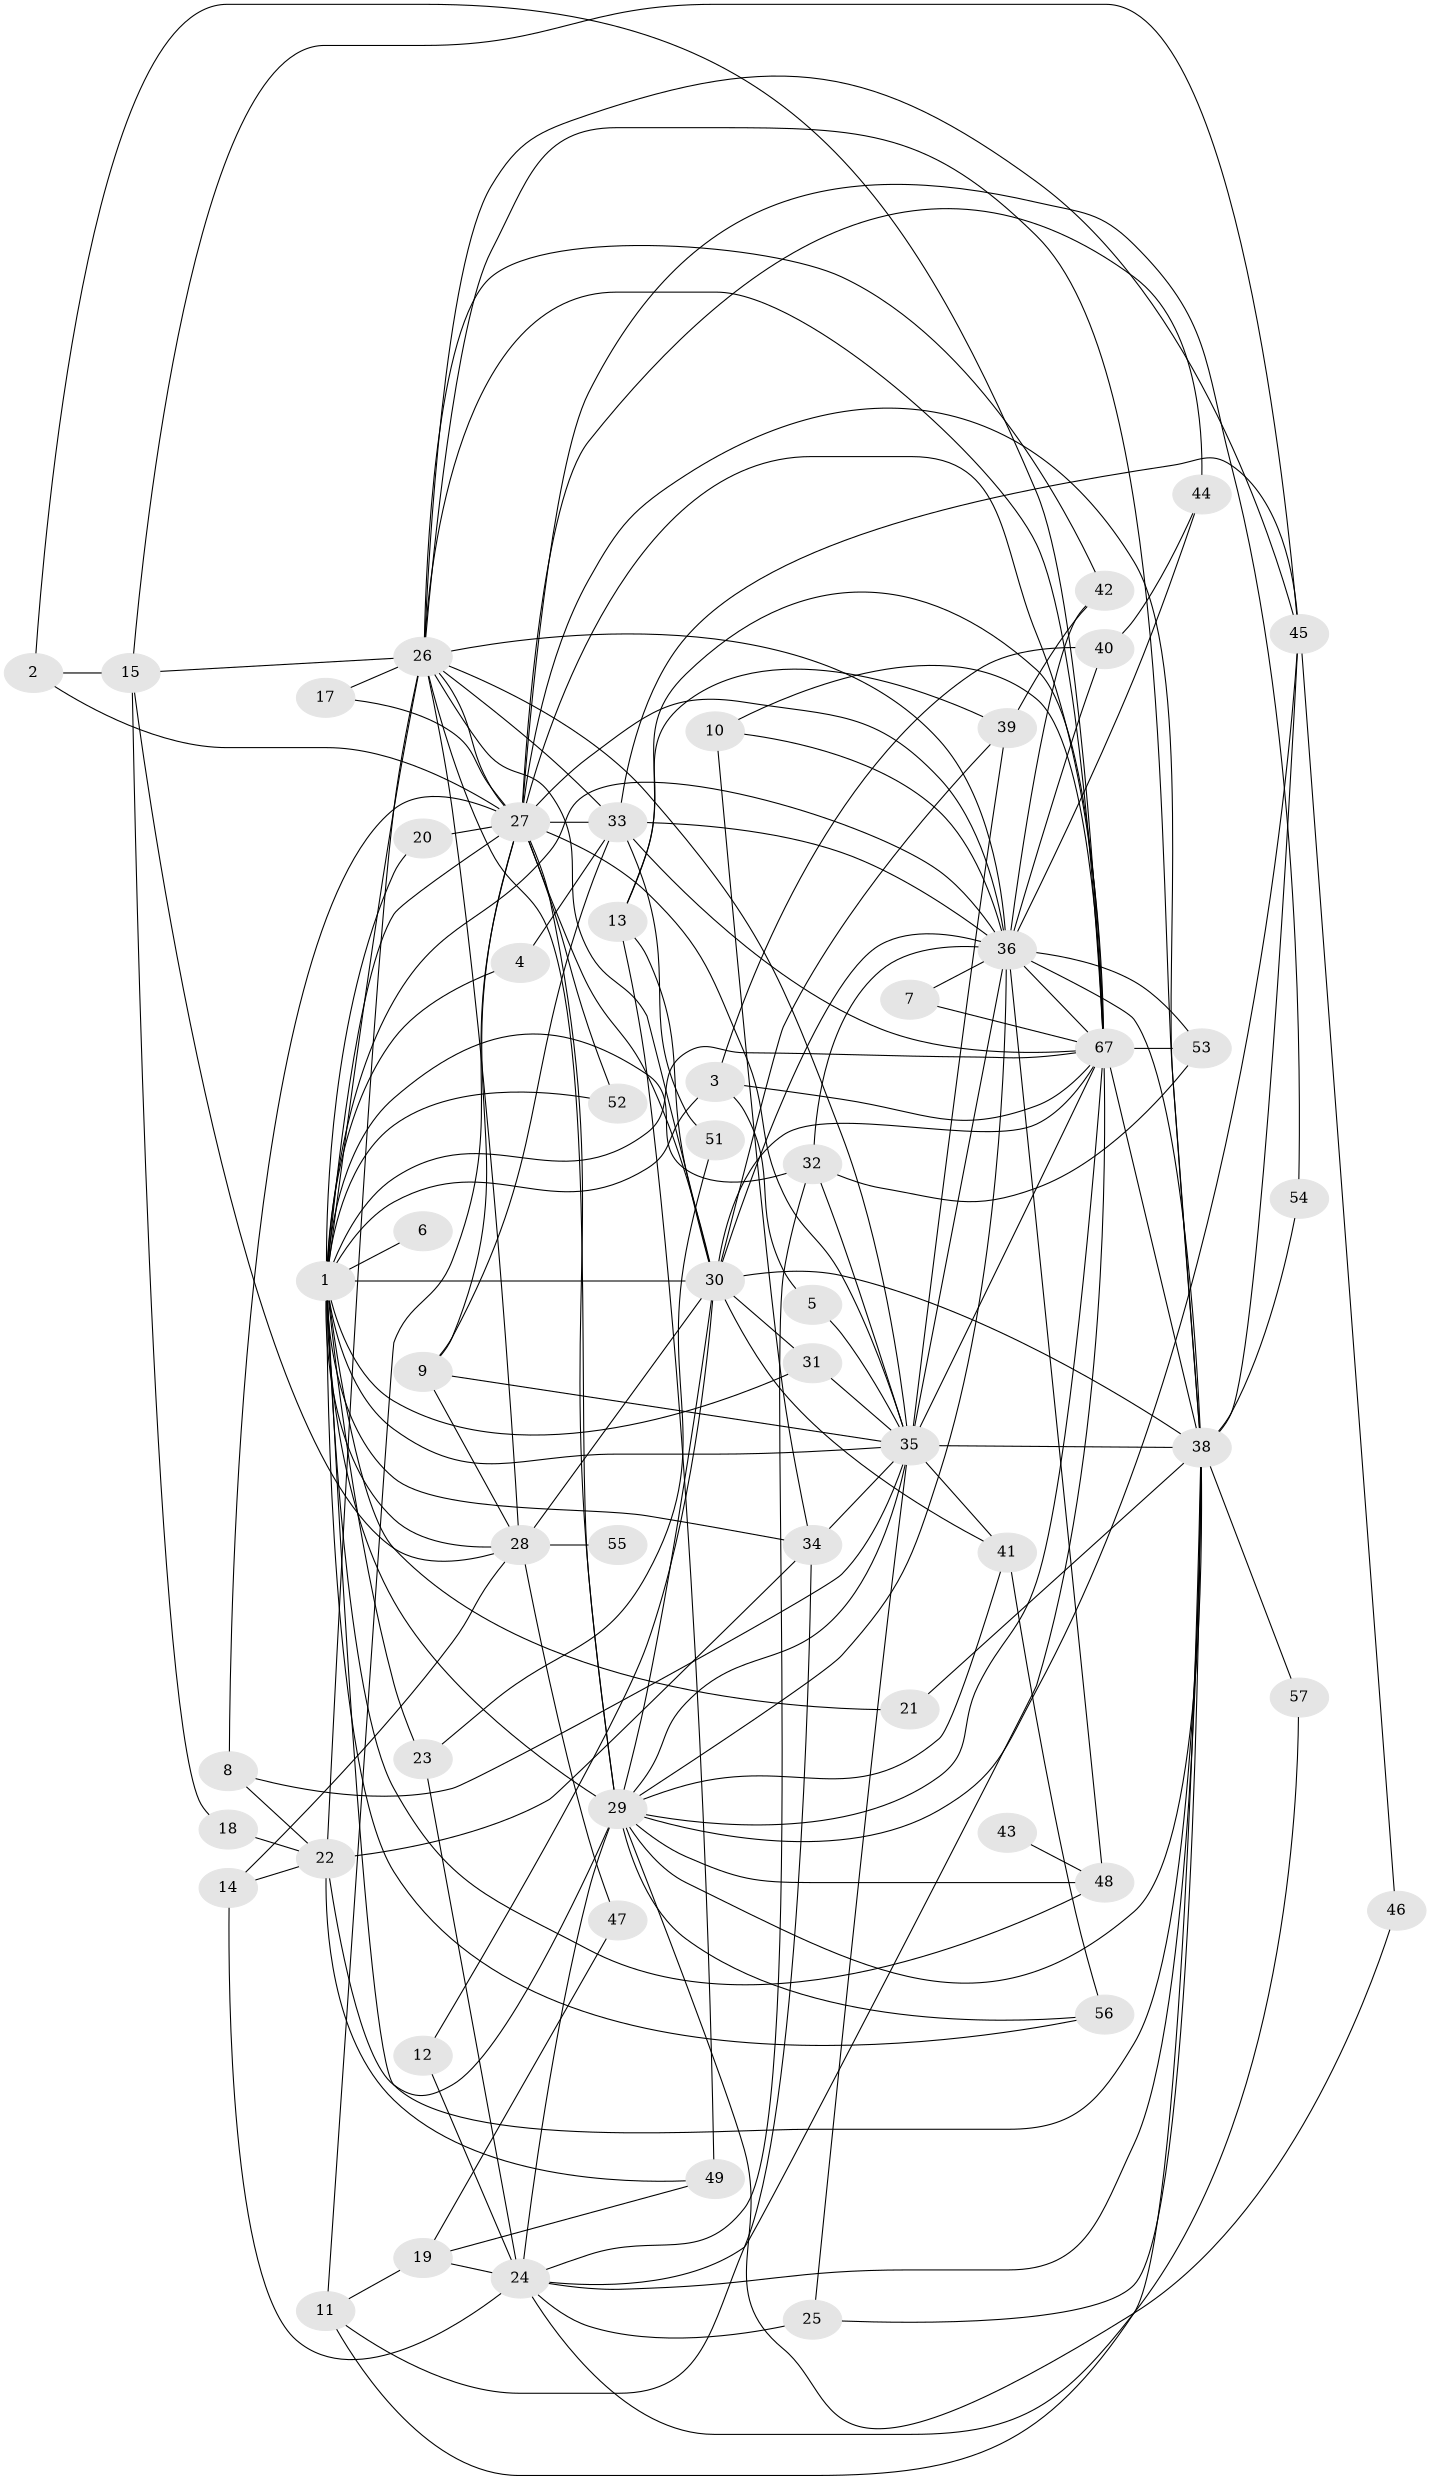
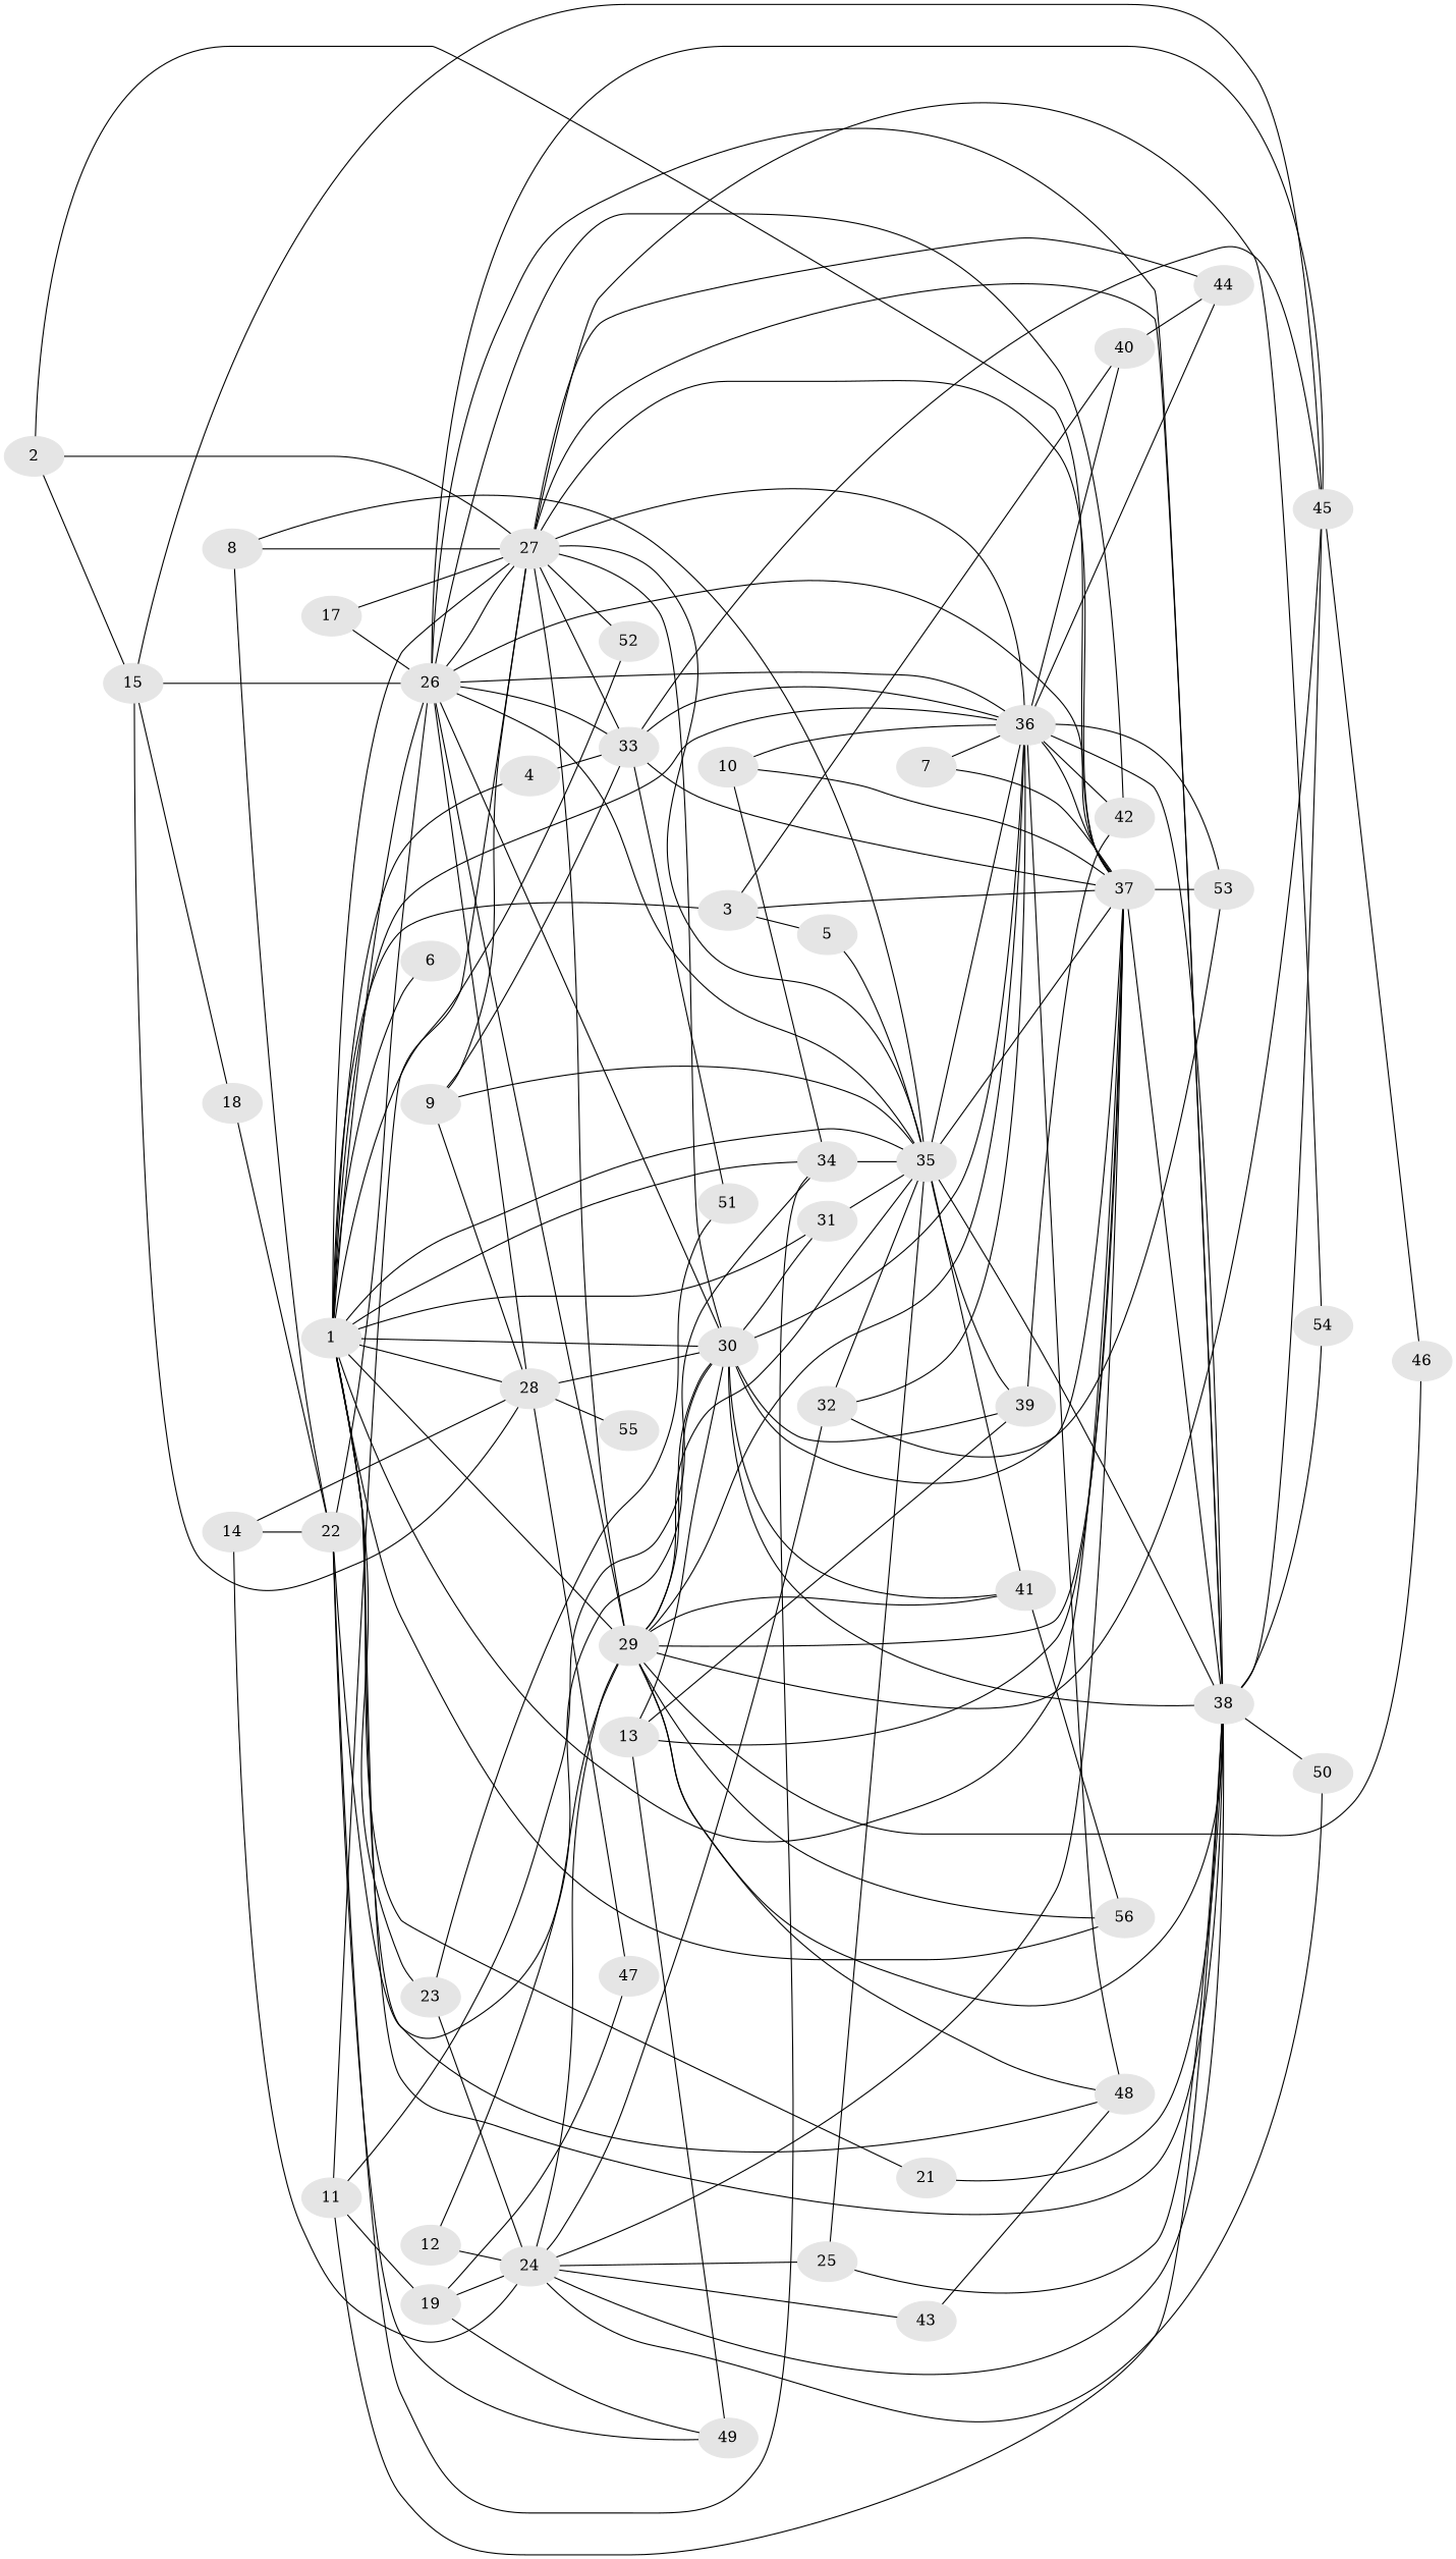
  graph {
    rankdir=LR
    node [color=gray90 style=filled]
    edge [weight=1.0]
    1
    3
    4
    6
-   20
    21
    23
    26
    27
    28
    29
    30
    31
    32
    34
    35
    36
-   37 [label=67]
+   37
    38
    48
    52
    56
    5
    40
    33
    19
    24
    49
    47
    51
    45
    42
    44
    54
    55
    41
    46
    39
    53
-   50 [label=57]
+   50
    2
    15
    18
    7
    8
    22
    9
    10
    11
    12
    25
    43
    13
    14
    17
    1 -- 3 [weight=2.0]
    1 -- 4
    1 -- 6 [weight=2.0]
-   1 -- 20 [weight=2.0]
    1 -- 21
    1 -- 23 [weight=2.0]
    1 -- 26 [weight=2.0]
    1 -- 27 [weight=2.0]
    1 -- 28
    1 -- 29 [weight=3.0]
    1 -- 30 [weight=3.0]
    1 -- 31
-   1 -- 32
    1 -- 34
    1 -- 35 [weight=2.0]
    1 -- 36 [weight=2.0]
    1 -- 37 [weight=2.0]
    1 -- 38 [weight=3.0]
    1 -- 48
    1 -- 52
    1 -- 56
    3 -- 37
    3 -- 5
    3 -- 40
    4 -- 33
-   20 -- 27 [weight=2.0]
    21 -- 38
    23 -- 24
    23 -- 51
    26 -- 27
    26 -- 28
    26 -- 29
    26 -- 30
    26 -- 35
    26 -- 36
    26 -- 37
    26 -- 38
    26 -- 33
    26 -- 45
    26 -- 42
    27 -- 29
    27 -- 30
    27 -- 35 [weight=2.0]
    27 -- 36
    27 -- 37 [weight=3.0]
    27 -- 38
    27 -- 52
    27 -- 33
    27 -- 44 [weight=2.0]
    27 -- 54
    28 -- 30 [weight=2.0]
    28 -- 47
    28 -- 55
    29 -- 30 [weight=3.0]
    29 -- 35 [weight=2.0]
    29 -- 36 [weight=2.0]
    29 -- 37
    29 -- 38
    29 -- 48 [weight=2.0]
    29 -- 56
    29 -- 45
    29 -- 41
    29 -- 46
    30 -- 31
    30 -- 36
    30 -- 37
    30 -- 38
    30 -- 41
    30 -- 39
    31 -- 35
    32 -- 35
    32 -- 36
    32 -- 53
    34 -- 35 [weight=2.0]
    35 -- 36 [weight=2.0]
    35 -- 37
    35 -- 38 [weight=3.0]
    35 -- 41
    35 -- 39
    36 -- 37
    36 -- 38 [weight=3.0]
    36 -- 48
    36 -- 40
    36 -- 42
    36 -- 44
    36 -- 53
    37 -- 38
    37 -- 53
    38 -- 45
    38 -- 54
    38 -- 50
    5 -- 35
    40 -- 44
    33 -- 36
    33 -- 37
    33 -- 51
    33 -- 45
    19 -- 24
    19 -- 49
    19 -- 47
    24 -- 29
    24 -- 32
    24 -- 37
    24 -- 38
    24 -- 50
    24 -- 25
+   24 -- 43
    45 -- 46
    41 -- 56
    39 -- 42
    2 -- 27
    2 -- 37
    2 -- 15
    15 -- 26
    15 -- 28
    15 -- 45
    15 -- 18
    18 -- 22
    7 -- 36
    7 -- 37
    8 -- 27
    8 -- 35
    8 -- 22
    22 -- 26
    22 -- 29
    22 -- 34
    22 -- 49
    9 -- 27
    9 -- 28
    9 -- 35
    9 -- 33
    10 -- 34
    10 -- 36
    10 -- 37
    11 -- 27
    11 -- 34
    11 -- 38
    11 -- 19
    12 -- 30
    12 -- 24
    25 -- 35
    25 -- 38
    43 -- 48
    13 -- 30
    13 -- 37
    13 -- 49
    13 -- 39
    14 -- 28
    14 -- 24
    14 -- 22
    17 -- 26
    17 -- 27
  }
